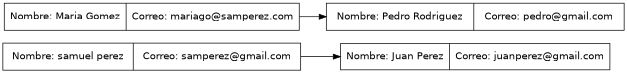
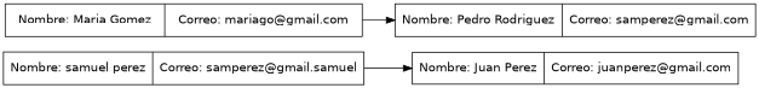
  digraph {
    fontname="DejaVu Sans"
    rankdir=LR
    node [fontname="DejaVu Sans" shape=record]
    edge [fontname="DejaVu Sans"]
-   n1 [label="{Nombre: samuel perez | Correo: samperez@gmail.com}"]
+   n1 [label="{Nombre: samuel perez | Correo: samperez@gmail.samuel}"]
    n2 [label="{Nombre: Juan Perez | Correo: juanperez@gmail.com}"]
-   n3 [label="{Nombre: Maria Gomez | Correo: mariago@samperez.com}"]
-   n4 [label="{Nombre: Pedro Rodriguez | Correo: pedro@gmail.com}"]
+   n3 [label="{Nombre: Maria Gomez | Correo: mariago@gmail.com}"]
+   n4 [label="{Nombre: Pedro Rodriguez | Correo: samperez@gmail.com}"]
    n1 -> n2
    n3 -> n4
  }
